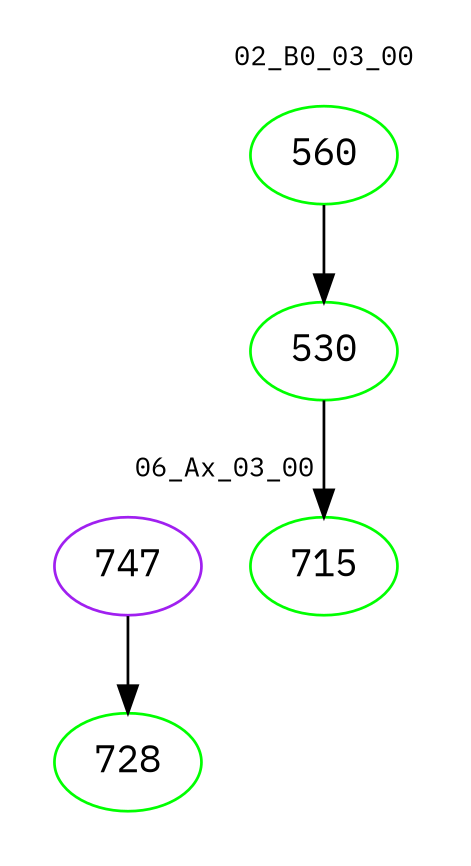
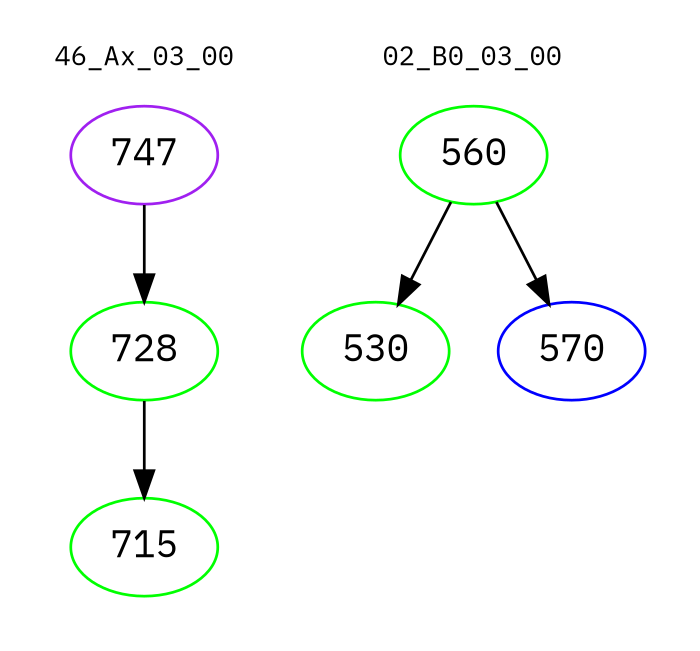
  digraph {
    fontname="IBM Plex Mono"
    node [color=green fontname="IBM Plex Mono"]
    edge [color=black fontname="IBM Plex Mono"]
    n1 [label=728]
    n2 [label=715]
    n3 [color=purple label=747]
    n4 [label=560]
    n5 [label=530]
+   n6 [color=blue label=570]
    subgraph cluster_1 {
      color=white
      fontsize=10
-     label="06_Ax_03_00"
+     label="46_Ax_03_00"
      n1
      n2
      n3
    }
    subgraph cluster_2 {
      color=white
      fontsize=10
      label="02_B0_03_00"
      n4
      n5
+     n6
    }
-   n5 -> n2
+   n1 -> n2
    n3 -> n1
    n4 -> n5
+   n4 -> n6
  }
